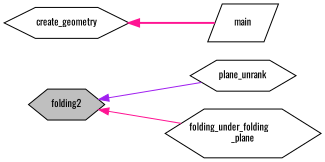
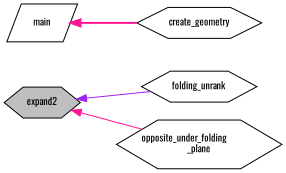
  digraph {
    fontname=Oswald
    rankdir=LR
    node [color=black fillcolor=white fontname=Oswald fontsize=10 shape=hexagon style=filled]
    edge [color=deeppink dir=back fontname=Oswald fontsize=10 labelfontname=Helvetica labelfontsize=10 style=solid]
-   n1 [fillcolor=grey75 fontcolor=black height=0.2 label=folding2 width=0.4]
-   n2 [height=0.2 label=plane_unrank width=0.4]
-   n3 [height=0.2 label="folding_under_folding\l_plane" width=0.4]
+   n1 [fillcolor=grey75 fontcolor=black height=0.2 label=expand2 width=0.4]
+   n2 [height=0.2 label=folding_unrank width=0.4]
+   n3 [height=0.2 label="opposite_under_folding\l_plane" width=0.4]
    n4 [height=0.2 label=create_geometry width=0.4]
    n5 [height=0.2 label=main shape=parallelogram width=0.4]
    n1 -> n2 [color=purple]
    n1 -> n3
-   n4 -> n5 [style=bold]
+   n5 -> n4 [style=bold]
  }
